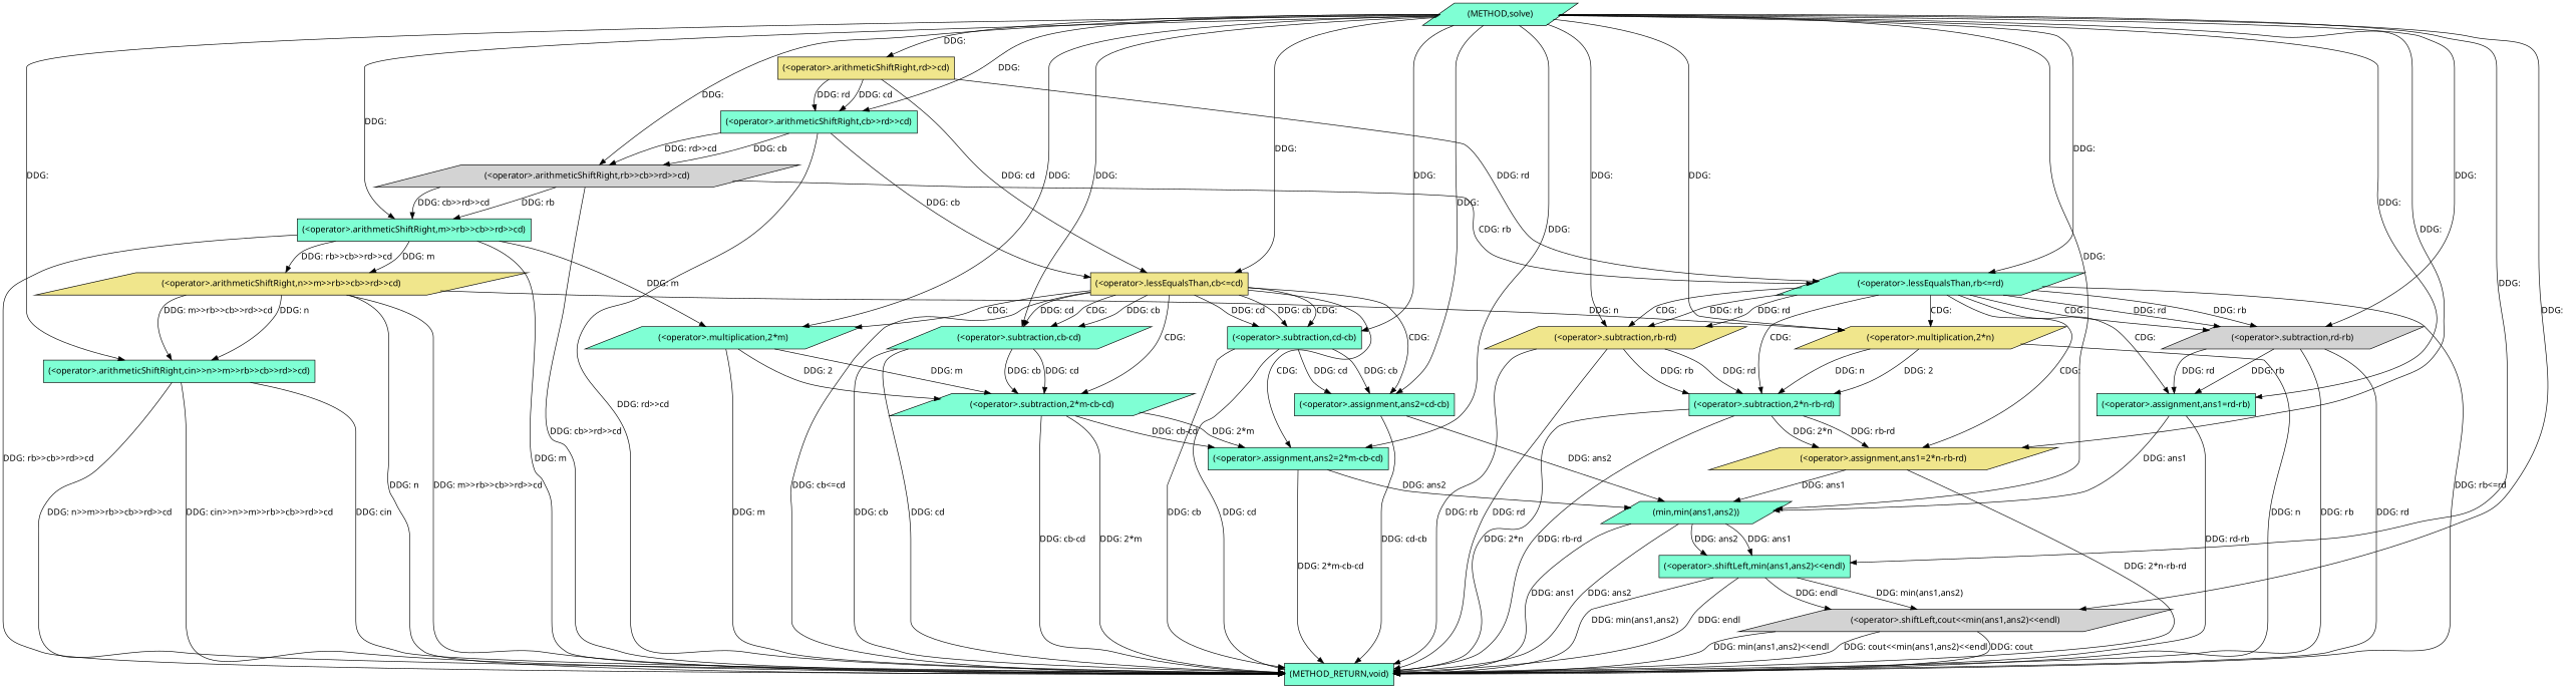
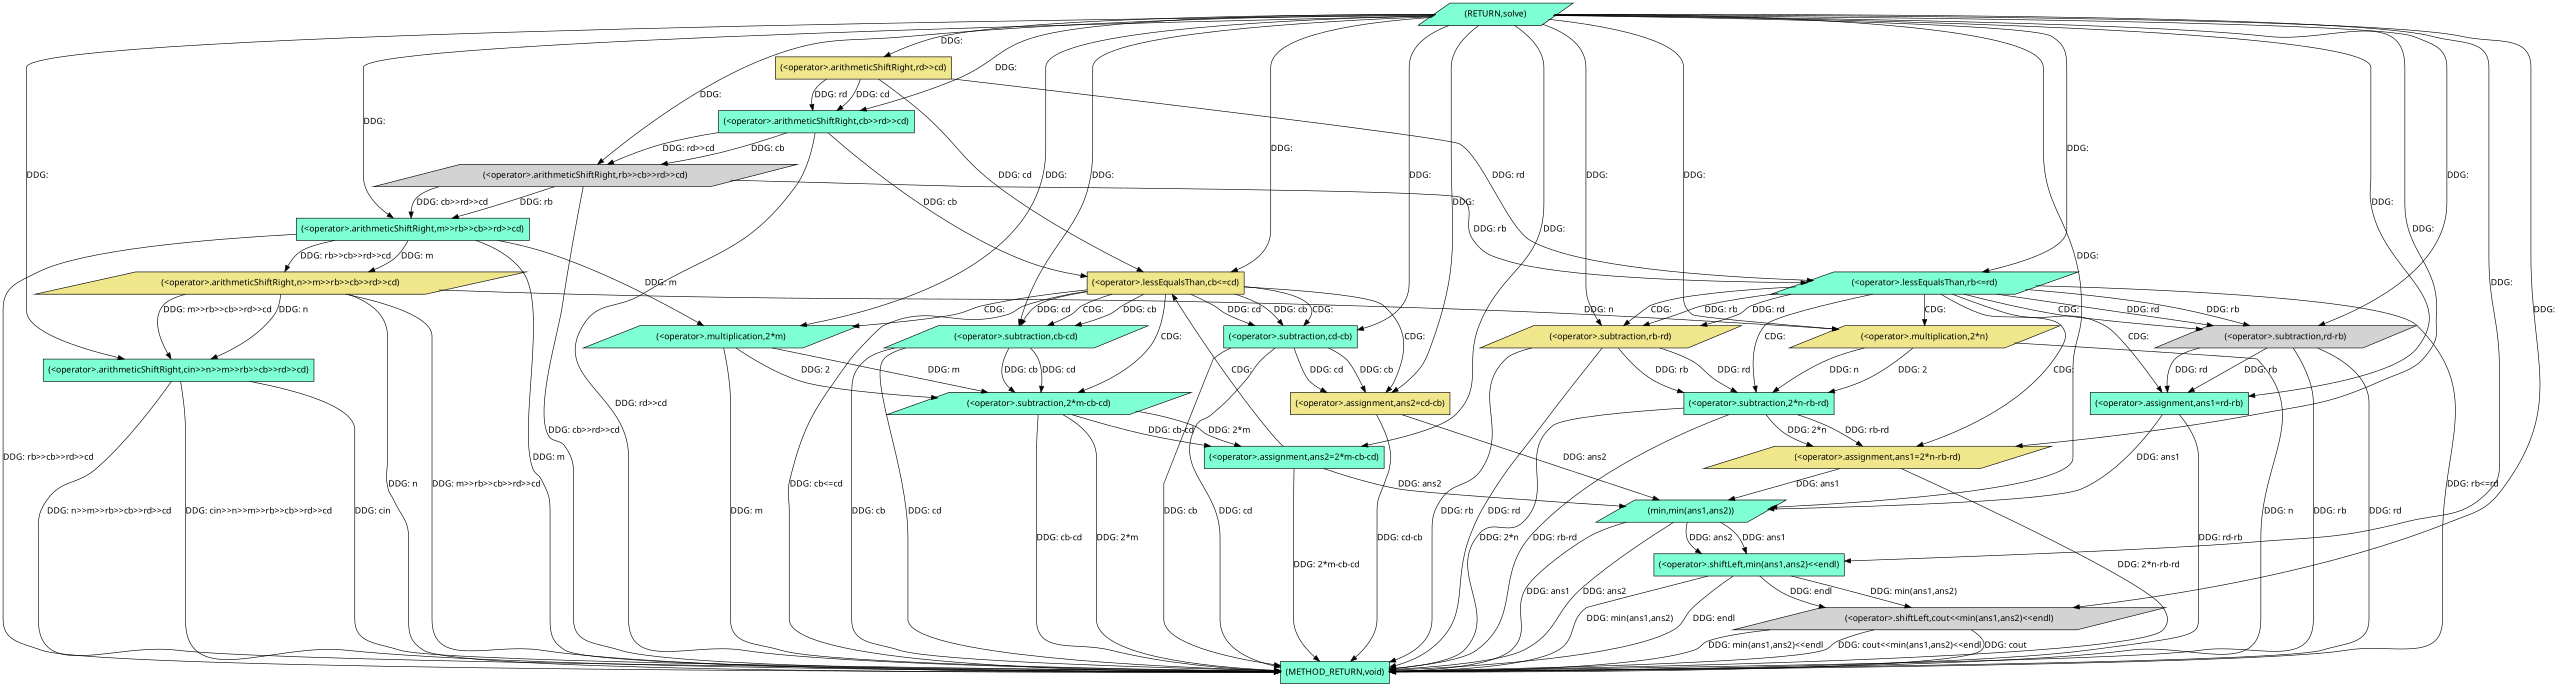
  digraph {
    fontname="Noto Sans"
    node [fillcolor=aquamarine fontname="Noto Sans" shape=parallelogram style=filled]
    edge [fontname="Noto Sans"]
-   n1 [label="(METHOD,solve)"]
+   n1 [label="(RETURN,solve)"]
    n2 [label="(<operator>.arithmeticShiftRight,cin>>n>>m>>rb>>cb>>rd>>cd)" shape=box]
    n3 [fillcolor=lightgrey label="(<operator>.shiftLeft,cout<<min(ans1,ans2)<<endl)"]
    n4 [label="(<operator>.lessEqualsThan,rb<=rd)"]
    n5 [fillcolor=khaki label="(<operator>.lessEqualsThan,cb<=cd)" shape=box]
    n6 [label="(<operator>.assignment,ans1=rd-rb)" shape=box]
-   n7 [label="(<operator>.assignment,ans2=cd-cb)" shape=box]
+   n7 [fillcolor=khaki label="(<operator>.assignment,ans2=cd-cb)" shape=box]
    n8 [label="(<operator>.shiftLeft,min(ans1,ans2)<<endl)" shape=box]
    n9 [label="(<operator>.arithmeticShiftRight,m>>rb>>cb>>rd>>cd)" shape=box]
    n10 [fillcolor=khaki label="(<operator>.assignment,ans1=2*n-rb-rd)"]
    n11 [label="(<operator>.assignment,ans2=2*m-cb-cd)" shape=box]
    n12 [label="(min,min(ans1,ans2))"]
    n13 [fillcolor=lightgrey label="(<operator>.arithmeticShiftRight,rb>>cb>>rd>>cd)"]
    n14 [fillcolor=lightgrey label="(<operator>.subtraction,rd-rb)"]
    n15 [label="(<operator>.subtraction,cd-cb)" shape=box]
    n16 [label="(<operator>.arithmeticShiftRight,cb>>rd>>cd)" shape=box]
    n17 [fillcolor=khaki label="(<operator>.arithmeticShiftRight,rd>>cd)" shape=box]
    n18 [fillcolor=khaki label="(<operator>.multiplication,2*n)"]
    n19 [fillcolor=khaki label="(<operator>.subtraction,rb-rd)"]
    n20 [label="(<operator>.multiplication,2*m)"]
    n21 [label="(<operator>.subtraction,cb-cd)"]
    n22 [label="(METHOD_RETURN,void)" shape=box]
    n23 [label="(<operator>.subtraction,2*n-rb-rd)" shape=box]
    n24 [label="(<operator>.subtraction,2*m-cb-cd)"]
    n25 [fillcolor=khaki label="(<operator>.arithmeticShiftRight,n>>m>>rb>>cb>>rd>>cd)"]
    n1 -> n2 [label="DDG: "]
    n1 -> n3 [label="DDG: "]
    n1 -> n4 [label="DDG: "]
    n1 -> n5 [label="DDG: "]
    n1 -> n6 [label="DDG: "]
    n1 -> n7 [label="DDG: "]
    n1 -> n8 [label="DDG: "]
    n1 -> n9 [label="DDG: "]
    n1 -> n10 [label="DDG: "]
    n1 -> n11 [label="DDG: "]
    n1 -> n12 [label="DDG: "]
    n1 -> n13 [label="DDG: "]
    n1 -> n14 [label="DDG: "]
    n1 -> n15 [label="DDG: "]
    n1 -> n16 [label="DDG: "]
    n1 -> n17 [label="DDG: "]
    n1 -> n18 [label="DDG: "]
    n1 -> n19 [label="DDG: "]
    n1 -> n20 [label="DDG: "]
    n1 -> n21 [label="DDG: "]
    n2 -> n22 [label="DDG: n>>m>>rb>>cb>>rd>>cd"]
    n2 -> n22 [label="DDG: cin>>n>>m>>rb>>cb>>rd>>cd"]
    n2 -> n22 [label="DDG: cin"]
    n3 -> n22 [label="DDG: min(ans1,ans2)<<endl"]
    n3 -> n22 [label="DDG: cout<<min(ans1,ans2)<<endl"]
    n3 -> n22 [label="DDG: cout"]
    n4 -> n6 [label="CDG: "]
    n4 -> n10 [label="CDG: "]
    n4 -> n14 [label="DDG: rd"]
    n4 -> n14 [label="DDG: rb"]
    n4 -> n14 [label="CDG: "]
    n4 -> n18 [label="CDG: "]
    n4 -> n19 [label="DDG: rb"]
    n4 -> n19 [label="DDG: rd"]
    n4 -> n19 [label="CDG: "]
    n4 -> n22 [label="DDG: rb<=rd"]
    n4 -> n23 [label="CDG: "]
    n5 -> n7 [label="CDG: "]
-   n5 -> n11 [label="CDG: "]
+   n11 -> n5 [label="CDG: "]
    n5 -> n15 [label="DDG: cd"]
    n5 -> n15 [label="DDG: cb"]
    n5 -> n15 [label="CDG: "]
    n5 -> n20 [label="CDG: "]
    n5 -> n21 [label="DDG: cb"]
    n5 -> n21 [label="DDG: cd"]
    n5 -> n21 [label="CDG: "]
    n5 -> n22 [label="DDG: cb<=cd"]
    n5 -> n24 [label="CDG: "]
    n6 -> n12 [label="DDG: ans1"]
    n6 -> n22 [label="DDG: rd-rb"]
    n7 -> n12 [label="DDG: ans2"]
    n7 -> n22 [label="DDG: cd-cb"]
    n8 -> n3 [label="DDG: min(ans1,ans2)"]
    n8 -> n3 [label="DDG: endl"]
    n8 -> n22 [label="DDG: min(ans1,ans2)"]
    n8 -> n22 [label="DDG: endl"]
    n9 -> n20 [label="DDG: m"]
    n9 -> n22 [label="DDG: m"]
    n9 -> n22 [label="DDG: rb>>cb>>rd>>cd"]
    n9 -> n25 [label="DDG: rb>>cb>>rd>>cd"]
    n9 -> n25 [label="DDG: m"]
    n10 -> n12 [label="DDG: ans1"]
    n10 -> n22 [label="DDG: 2*n-rb-rd"]
    n11 -> n12 [label="DDG: ans2"]
    n11 -> n22 [label="DDG: 2*m-cb-cd"]
    n12 -> n8 [label="DDG: ans1"]
    n12 -> n8 [label="DDG: ans2"]
    n12 -> n22 [label="DDG: ans1"]
    n12 -> n22 [label="DDG: ans2"]
-   n13 -> n4 [label="CDG: rb"]
+   n13 -> n4 [label="DDG: rb"]
    n13 -> n9 [label="DDG: rb"]
    n13 -> n9 [label="DDG: cb>>rd>>cd"]
    n13 -> n22 [label="DDG: cb>>rd>>cd"]
    n14 -> n6 [label="DDG: rd"]
    n14 -> n6 [label="DDG: rb"]
    n14 -> n22 [label="DDG: rd"]
    n14 -> n22 [label="DDG: rb"]
    n15 -> n7 [label="DDG: cb"]
    n15 -> n7 [label="DDG: cd"]
    n15 -> n22 [label="DDG: cd"]
    n15 -> n22 [label="DDG: cb"]
    n16 -> n5 [label="DDG: cb"]
    n16 -> n13 [label="DDG: cb"]
    n16 -> n13 [label="DDG: rd>>cd"]
    n16 -> n22 [label="DDG: rd>>cd"]
    n17 -> n4 [label="DDG: rd"]
    n17 -> n5 [label="DDG: cd"]
    n17 -> n16 [label="DDG: cd"]
    n17 -> n16 [label="DDG: rd"]
    n18 -> n22 [label="DDG: n"]
    n18 -> n23 [label="DDG: 2"]
    n18 -> n23 [label="DDG: n"]
    n19 -> n22 [label="DDG: rb"]
    n19 -> n22 [label="DDG: rd"]
    n19 -> n23 [label="DDG: rb"]
    n19 -> n23 [label="DDG: rd"]
    n20 -> n22 [label="DDG: m"]
    n20 -> n24 [label="DDG: m"]
    n20 -> n24 [label="DDG: 2"]
    n21 -> n22 [label="DDG: cb"]
    n21 -> n22 [label="DDG: cd"]
    n21 -> n24 [label="DDG: cb"]
    n21 -> n24 [label="DDG: cd"]
    n23 -> n10 [label="DDG: 2*n"]
    n23 -> n10 [label="DDG: rb-rd"]
    n23 -> n22 [label="DDG: 2*n"]
    n23 -> n22 [label="DDG: rb-rd"]
    n24 -> n11 [label="DDG: cb-cd"]
    n24 -> n11 [label="DDG: 2*m"]
    n24 -> n22 [label="DDG: 2*m"]
    n24 -> n22 [label="DDG: cb-cd"]
    n25 -> n2 [label="DDG: n"]
    n25 -> n2 [label="DDG: m>>rb>>cb>>rd>>cd"]
    n25 -> n18 [label="DDG: n"]
    n25 -> n22 [label="DDG: n"]
    n25 -> n22 [label="DDG: m>>rb>>cb>>rd>>cd"]
  }
